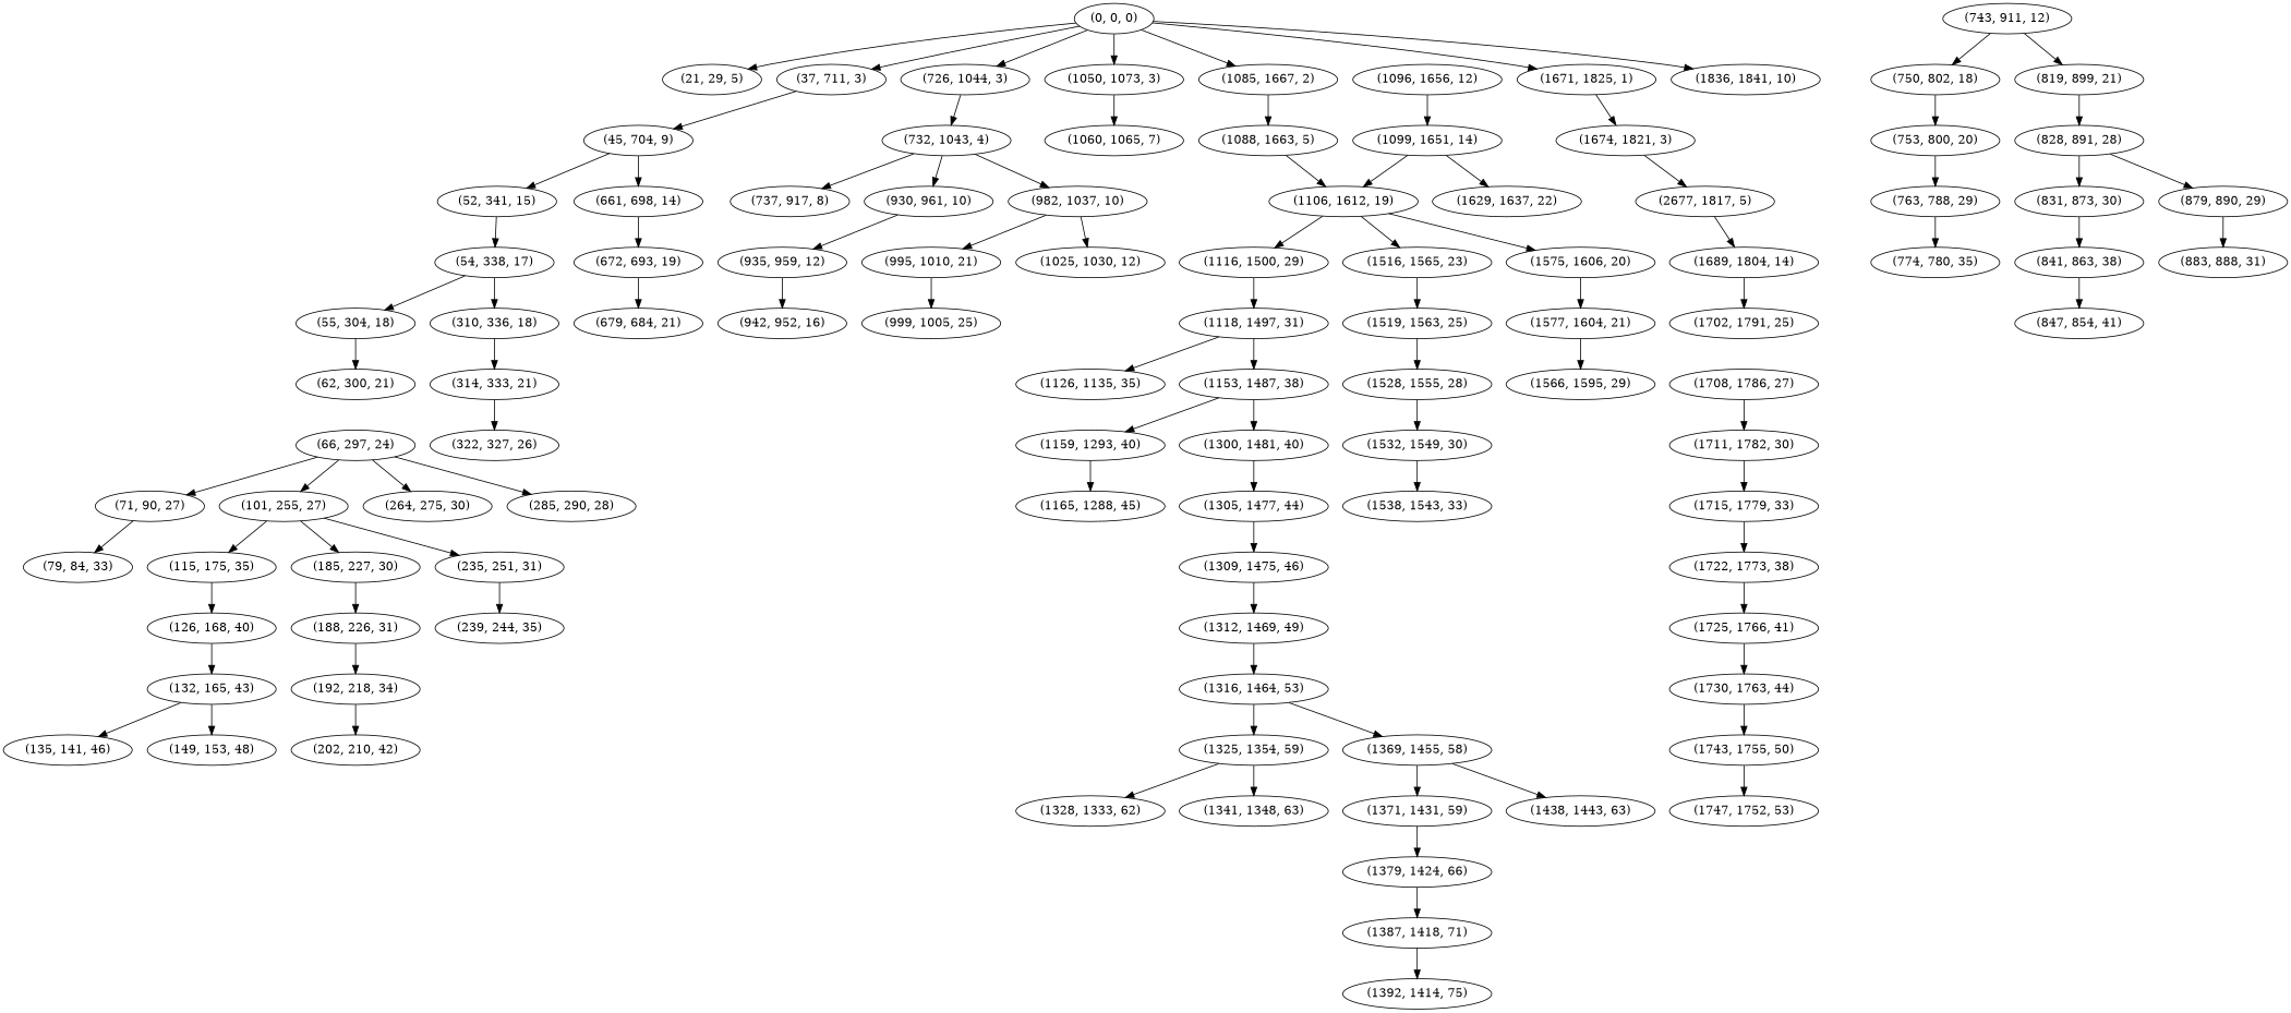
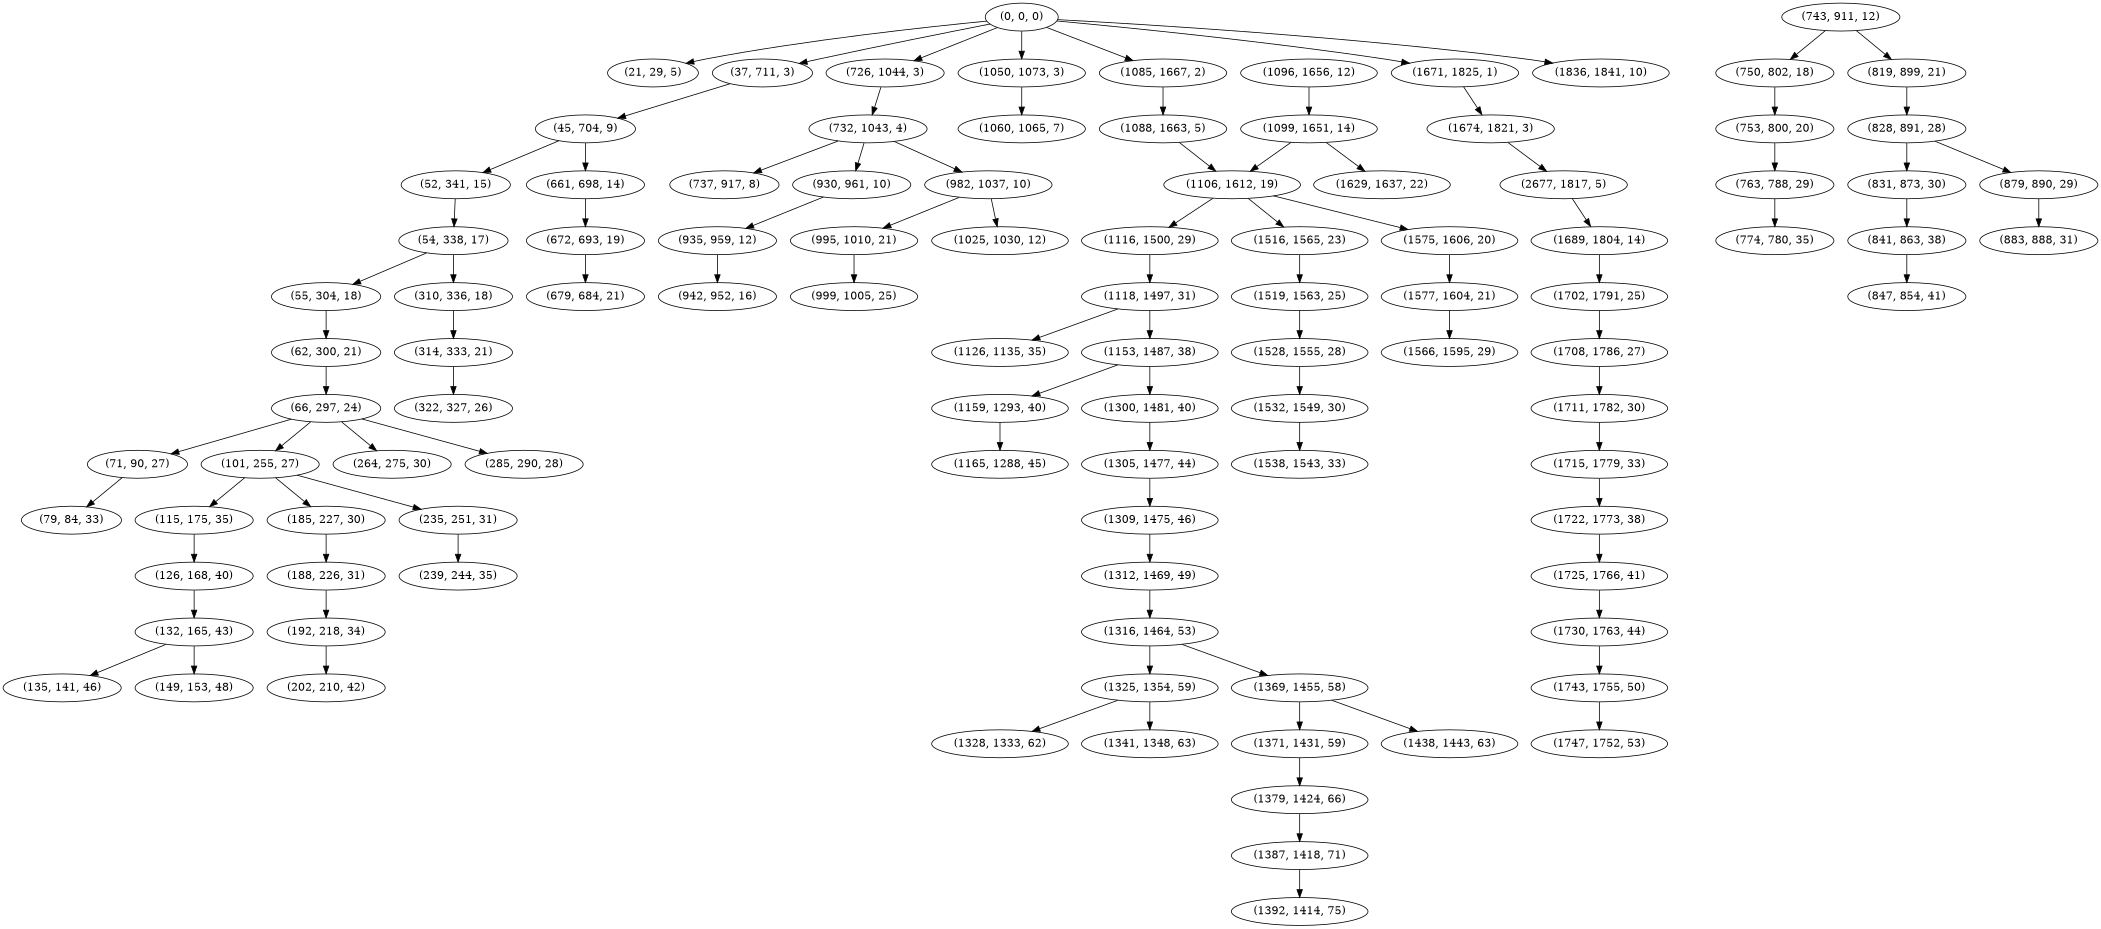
  digraph {
    "(0, 0, 0)"
    "(21, 29, 5)"
    "(37, 711, 3)"
    "(726, 1044, 3)"
    "(1050, 1073, 3)"
    "(1085, 1667, 2)"
    "(1671, 1825, 1)"
    "(1836, 1841, 10)"
    "(45, 704, 9)"
    "(732, 1043, 4)"
    "(1060, 1065, 7)"
    "(1088, 1663, 5)"
    "(1674, 1821, 3)"
    "(52, 341, 15)"
    "(661, 698, 14)"
    "(54, 338, 17)"
    "(672, 693, 19)"
    "(55, 304, 18)"
    "(310, 336, 18)"
    "(62, 300, 21)"
    "(314, 333, 21)"
    "(66, 297, 24)"
    "(71, 90, 27)"
    "(101, 255, 27)"
    "(264, 275, 30)"
    "(285, 290, 28)"
    "(79, 84, 33)"
    "(115, 175, 35)"
    "(185, 227, 30)"
    "(235, 251, 31)"
    "(126, 168, 40)"
    "(188, 226, 31)"
    "(239, 244, 35)"
    "(132, 165, 43)"
    "(135, 141, 46)"
    "(149, 153, 48)"
    "(192, 218, 34)"
    "(202, 210, 42)"
    "(322, 327, 26)"
    "(679, 684, 21)"
    "(737, 917, 8)"
    "(930, 961, 10)"
    "(982, 1037, 10)"
    "(935, 959, 12)"
    "(995, 1010, 21)"
    "(1025, 1030, 12)"
    "(743, 911, 12)"
    "(750, 802, 18)"
    "(819, 899, 21)"
    "(753, 800, 20)"
    "(828, 891, 28)"
    "(763, 788, 29)"
    "(774, 780, 35)"
    "(831, 873, 30)"
    "(879, 890, 29)"
    "(841, 863, 38)"
    "(883, 888, 31)"
    "(847, 854, 41)"
    "(942, 952, 16)"
    "(999, 1005, 25)"
    "(1106, 1612, 19)"
    "(1096, 1656, 12)"
    "(1099, 1651, 14)"
    "(1629, 1637, 22)"
    "(1116, 1500, 29)"
    "(1516, 1565, 23)"
    "(1575, 1606, 20)"
    "(1118, 1497, 31)"
    "(1519, 1563, 25)"
    "(1577, 1604, 21)"
    "(1126, 1135, 35)"
    "(1153, 1487, 38)"
    "(1159, 1293, 40)"
    "(1300, 1481, 40)"
    "(1165, 1288, 45)"
    "(1305, 1477, 44)"
    "(1309, 1475, 46)"
    "(1312, 1469, 49)"
    "(1316, 1464, 53)"
    "(1325, 1354, 59)"
    "(1369, 1455, 58)"
    "(1328, 1333, 62)"
    "(1341, 1348, 63)"
    "(1371, 1431, 59)"
    "(1438, 1443, 63)"
    "(1379, 1424, 66)"
    "(1387, 1418, 71)"
    "(1392, 1414, 75)"
    "(1528, 1555, 28)"
    "(1532, 1549, 30)"
    "(1538, 1543, 33)"
    n92 [label="(1566, 1595, 29)"]
    n93 [label="(2677, 1817, 5)"]
    "(1689, 1804, 14)"
    "(1702, 1791, 25)"
    "(1708, 1786, 27)"
    "(1711, 1782, 30)"
    "(1715, 1779, 33)"
    "(1722, 1773, 38)"
    "(1725, 1766, 41)"
    "(1730, 1763, 44)"
    "(1743, 1755, 50)"
    "(1747, 1752, 53)"
    "(0, 0, 0)" -> "(21, 29, 5)"
    "(0, 0, 0)" -> "(37, 711, 3)"
    "(0, 0, 0)" -> "(726, 1044, 3)"
    "(0, 0, 0)" -> "(1050, 1073, 3)"
    "(0, 0, 0)" -> "(1085, 1667, 2)"
    "(0, 0, 0)" -> "(1671, 1825, 1)"
    "(0, 0, 0)" -> "(1836, 1841, 10)"
    "(37, 711, 3)" -> "(45, 704, 9)"
    "(726, 1044, 3)" -> "(732, 1043, 4)"
    "(1050, 1073, 3)" -> "(1060, 1065, 7)"
    "(1085, 1667, 2)" -> "(1088, 1663, 5)"
    "(1671, 1825, 1)" -> "(1674, 1821, 3)"
    "(45, 704, 9)" -> "(52, 341, 15)"
    "(45, 704, 9)" -> "(661, 698, 14)"
    "(732, 1043, 4)" -> "(737, 917, 8)"
    "(732, 1043, 4)" -> "(930, 961, 10)"
    "(732, 1043, 4)" -> "(982, 1037, 10)"
    "(1088, 1663, 5)" -> "(1106, 1612, 19)"
    "(1674, 1821, 3)" -> n93
    "(52, 341, 15)" -> "(54, 338, 17)"
    "(661, 698, 14)" -> "(672, 693, 19)"
    "(54, 338, 17)" -> "(55, 304, 18)"
    "(54, 338, 17)" -> "(310, 336, 18)"
    "(672, 693, 19)" -> "(679, 684, 21)"
    "(55, 304, 18)" -> "(62, 300, 21)"
    "(310, 336, 18)" -> "(314, 333, 21)"
+   "(62, 300, 21)" -> "(66, 297, 24)"
    "(314, 333, 21)" -> "(322, 327, 26)"
    "(66, 297, 24)" -> "(71, 90, 27)"
    "(66, 297, 24)" -> "(101, 255, 27)"
    "(66, 297, 24)" -> "(264, 275, 30)"
    "(66, 297, 24)" -> "(285, 290, 28)"
    "(71, 90, 27)" -> "(79, 84, 33)"
    "(101, 255, 27)" -> "(115, 175, 35)"
    "(101, 255, 27)" -> "(185, 227, 30)"
    "(101, 255, 27)" -> "(235, 251, 31)"
    "(115, 175, 35)" -> "(126, 168, 40)"
    "(185, 227, 30)" -> "(188, 226, 31)"
    "(235, 251, 31)" -> "(239, 244, 35)"
    "(126, 168, 40)" -> "(132, 165, 43)"
    "(188, 226, 31)" -> "(192, 218, 34)"
    "(132, 165, 43)" -> "(135, 141, 46)"
    "(132, 165, 43)" -> "(149, 153, 48)"
    "(192, 218, 34)" -> "(202, 210, 42)"
    "(930, 961, 10)" -> "(935, 959, 12)"
    "(982, 1037, 10)" -> "(995, 1010, 21)"
    "(982, 1037, 10)" -> "(1025, 1030, 12)"
    "(935, 959, 12)" -> "(942, 952, 16)"
    "(995, 1010, 21)" -> "(999, 1005, 25)"
    "(743, 911, 12)" -> "(750, 802, 18)"
    "(743, 911, 12)" -> "(819, 899, 21)"
    "(750, 802, 18)" -> "(753, 800, 20)"
    "(819, 899, 21)" -> "(828, 891, 28)"
    "(753, 800, 20)" -> "(763, 788, 29)"
    "(828, 891, 28)" -> "(831, 873, 30)"
    "(828, 891, 28)" -> "(879, 890, 29)"
    "(763, 788, 29)" -> "(774, 780, 35)"
    "(831, 873, 30)" -> "(841, 863, 38)"
    "(879, 890, 29)" -> "(883, 888, 31)"
    "(841, 863, 38)" -> "(847, 854, 41)"
    "(1106, 1612, 19)" -> "(1116, 1500, 29)"
    "(1106, 1612, 19)" -> "(1516, 1565, 23)"
    "(1106, 1612, 19)" -> "(1575, 1606, 20)"
    "(1096, 1656, 12)" -> "(1099, 1651, 14)"
    "(1099, 1651, 14)" -> "(1106, 1612, 19)"
    "(1099, 1651, 14)" -> "(1629, 1637, 22)"
    "(1116, 1500, 29)" -> "(1118, 1497, 31)"
    "(1516, 1565, 23)" -> "(1519, 1563, 25)"
    "(1575, 1606, 20)" -> "(1577, 1604, 21)"
    "(1118, 1497, 31)" -> "(1126, 1135, 35)"
    "(1118, 1497, 31)" -> "(1153, 1487, 38)"
    "(1519, 1563, 25)" -> "(1528, 1555, 28)"
    "(1577, 1604, 21)" -> n92
    "(1153, 1487, 38)" -> "(1159, 1293, 40)"
    "(1153, 1487, 38)" -> "(1300, 1481, 40)"
    "(1159, 1293, 40)" -> "(1165, 1288, 45)"
    "(1300, 1481, 40)" -> "(1305, 1477, 44)"
    "(1305, 1477, 44)" -> "(1309, 1475, 46)"
    "(1309, 1475, 46)" -> "(1312, 1469, 49)"
    "(1312, 1469, 49)" -> "(1316, 1464, 53)"
    "(1316, 1464, 53)" -> "(1325, 1354, 59)"
    "(1316, 1464, 53)" -> "(1369, 1455, 58)"
    "(1325, 1354, 59)" -> "(1328, 1333, 62)"
    "(1325, 1354, 59)" -> "(1341, 1348, 63)"
    "(1369, 1455, 58)" -> "(1371, 1431, 59)"
    "(1369, 1455, 58)" -> "(1438, 1443, 63)"
    "(1371, 1431, 59)" -> "(1379, 1424, 66)"
    "(1379, 1424, 66)" -> "(1387, 1418, 71)"
    "(1387, 1418, 71)" -> "(1392, 1414, 75)"
    "(1528, 1555, 28)" -> "(1532, 1549, 30)"
    "(1532, 1549, 30)" -> "(1538, 1543, 33)"
    n93 -> "(1689, 1804, 14)"
    "(1689, 1804, 14)" -> "(1702, 1791, 25)"
+   "(1702, 1791, 25)" -> "(1708, 1786, 27)"
    "(1708, 1786, 27)" -> "(1711, 1782, 30)"
    "(1711, 1782, 30)" -> "(1715, 1779, 33)"
    "(1715, 1779, 33)" -> "(1722, 1773, 38)"
    "(1722, 1773, 38)" -> "(1725, 1766, 41)"
    "(1725, 1766, 41)" -> "(1730, 1763, 44)"
    "(1730, 1763, 44)" -> "(1743, 1755, 50)"
    "(1743, 1755, 50)" -> "(1747, 1752, 53)"
  }
